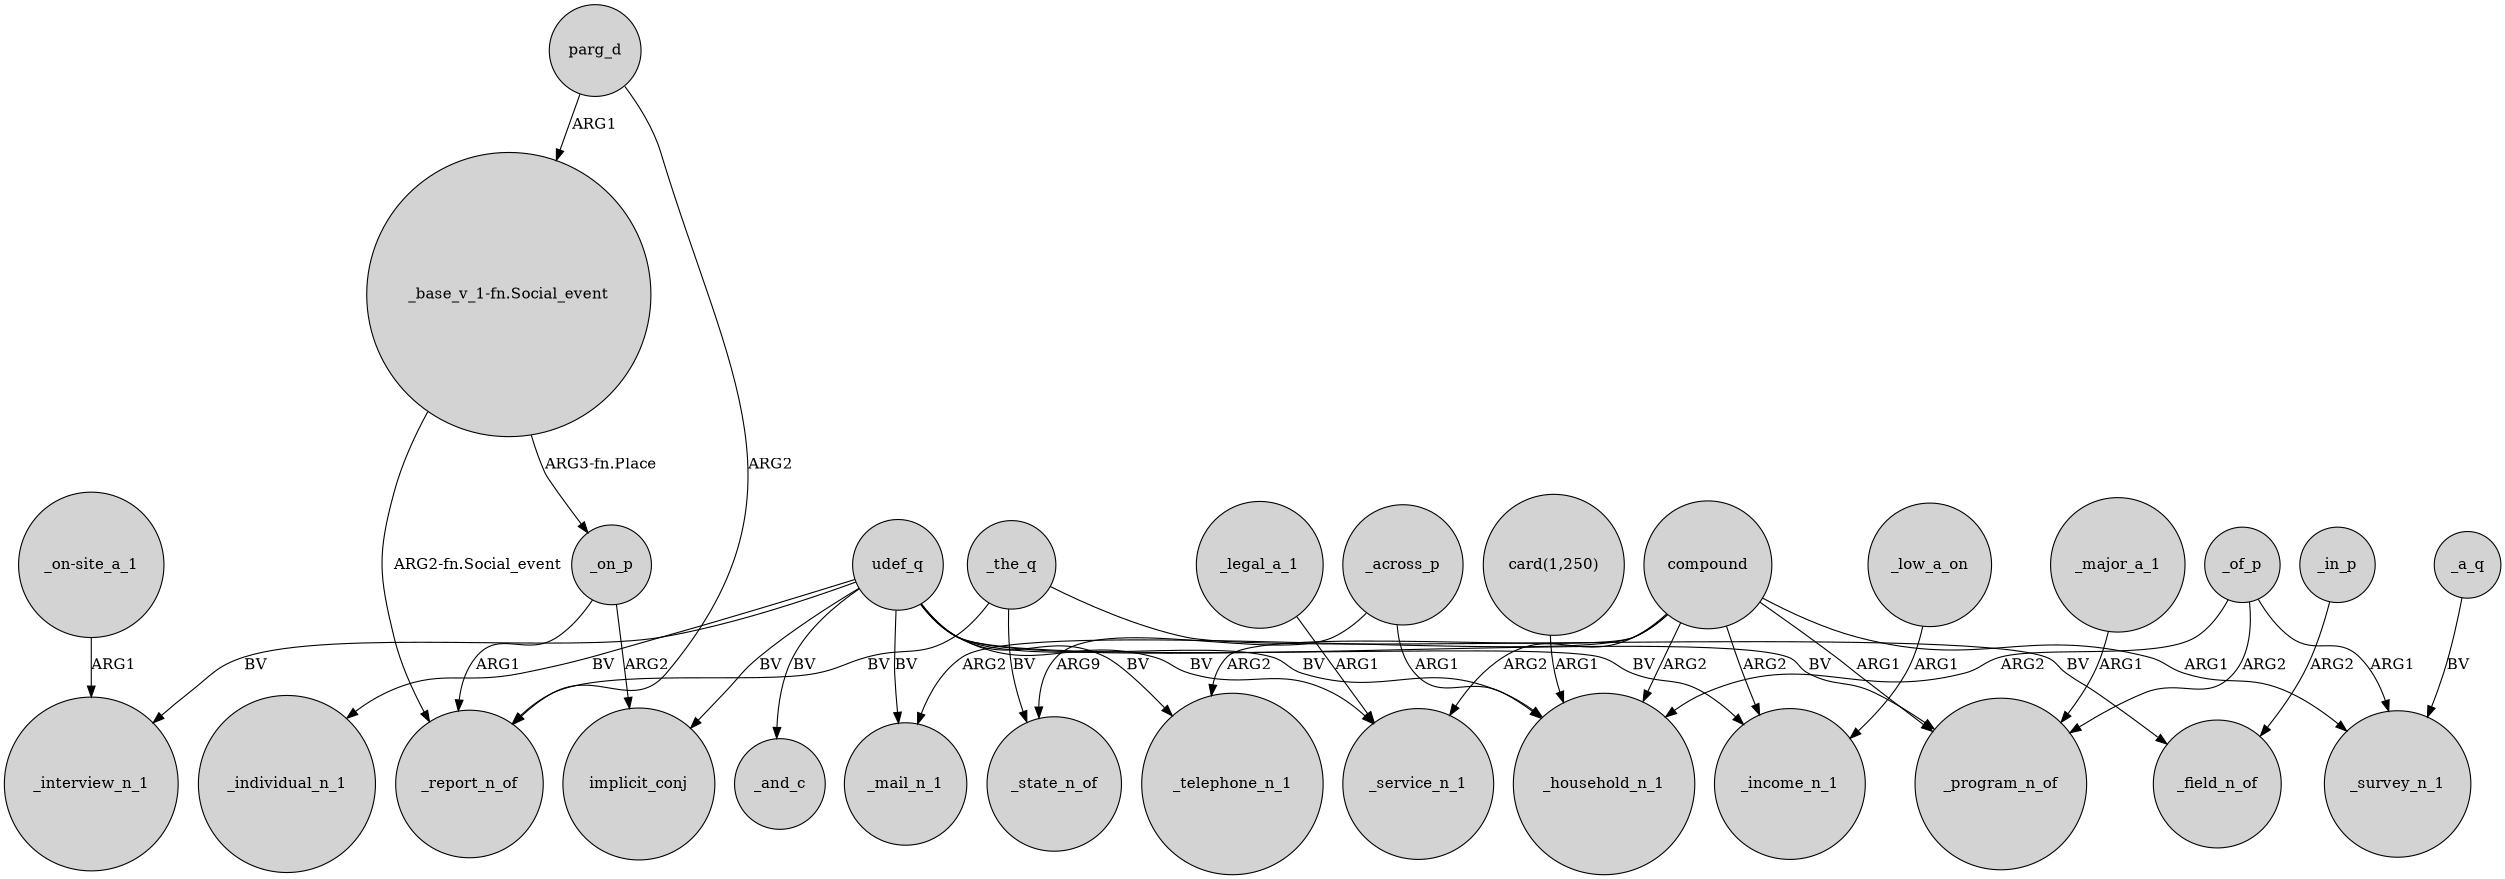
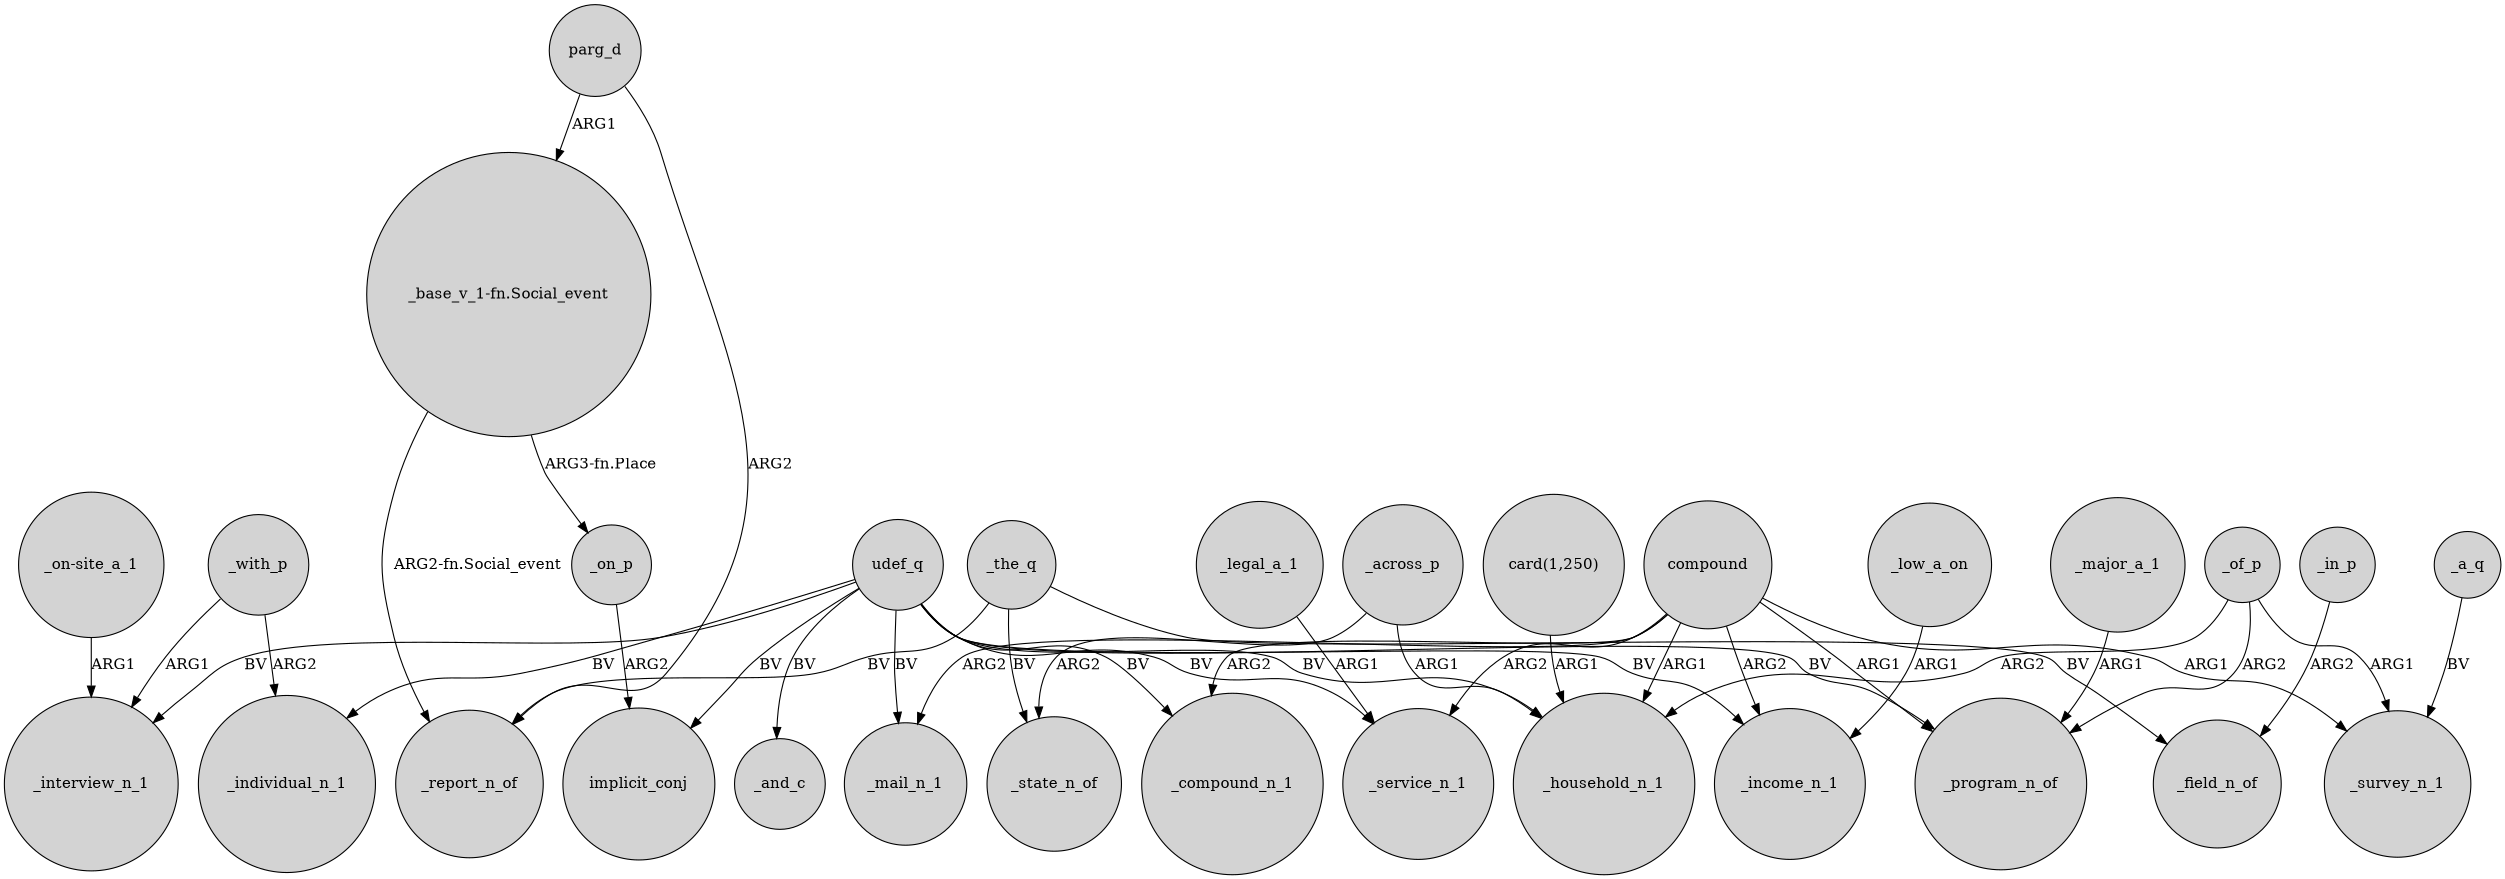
  digraph {
    node [shape=circle style=filled]
+   _with_p
    _individual_n_1
    _interview_n_1
    "_base_v_1-fn.Social_event"
    _on_p
    _report_n_of
    implicit_conj
    udef_q
    _service_n_1
-   _telephone_n_1
+   _telephone_n_1 [label=_compound_n_1]
    _mail_n_1
    _program_n_of
    _household_n_1
    _income_n_1
    _and_c
    compound
    _survey_n_1
    _the_q
    _state_n_of
    _field_n_of
    _of_p
    _a_q
    _major_a_1
    _in_p
    _across_p
    _low_a_on
    "_on-site_a_1"
    parg_d
    _legal_a_1
    "card(1,250)"
+   _with_p -> _individual_n_1 [label=ARG2]
+   _with_p -> _interview_n_1 [label=ARG1]
    "_base_v_1-fn.Social_event" -> _on_p [label="ARG3-fn.Place"]
    "_base_v_1-fn.Social_event" -> _report_n_of [label="ARG2-fn.Social_event"]
-   _on_p -> _report_n_of [label=ARG1]
    _on_p -> implicit_conj [label=ARG2]
    udef_q -> _individual_n_1 [label=BV]
    udef_q -> _interview_n_1 [label=BV]
    udef_q -> implicit_conj [label=BV]
    udef_q -> _service_n_1 [label=BV]
    udef_q -> _telephone_n_1 [label=BV]
    udef_q -> _mail_n_1 [label=BV]
    udef_q -> _program_n_of [label=BV]
    udef_q -> _household_n_1 [label=BV]
    udef_q -> _income_n_1 [label=BV]
    udef_q -> _and_c [label=BV]
    compound -> _service_n_1 [label=ARG2]
    compound -> _telephone_n_1 [label=ARG2]
    compound -> _mail_n_1 [label=ARG2]
    compound -> _program_n_of [label=ARG1]
-   compound -> _household_n_1 [label=ARG2]
+   compound -> _household_n_1 [label=ARG1]
    compound -> _income_n_1 [label=ARG2]
    compound -> _survey_n_1 [label=ARG1]
    _the_q -> _report_n_of [label=BV]
    _the_q -> _state_n_of [label=BV]
    _the_q -> _field_n_of [label=BV]
    _of_p -> _program_n_of [label=ARG2]
    _of_p -> _household_n_1 [label=ARG2]
    _of_p -> _survey_n_1 [label=ARG1]
    _a_q -> _survey_n_1 [label=BV]
    _major_a_1 -> _program_n_of [label=ARG1]
    _in_p -> _field_n_of [label=ARG2]
    _across_p -> _household_n_1 [label=ARG1]
-   _across_p -> _state_n_of [label=ARG9]
+   _across_p -> _state_n_of [label=ARG2]
    _low_a_on -> _income_n_1 [label=ARG1]
    "_on-site_a_1" -> _interview_n_1 [label=ARG1]
    parg_d -> "_base_v_1-fn.Social_event" [label=ARG1]
    parg_d -> _report_n_of [label=ARG2]
    _legal_a_1 -> _service_n_1 [label=ARG1]
    "card(1,250)" -> _household_n_1 [label=ARG1]
  }
